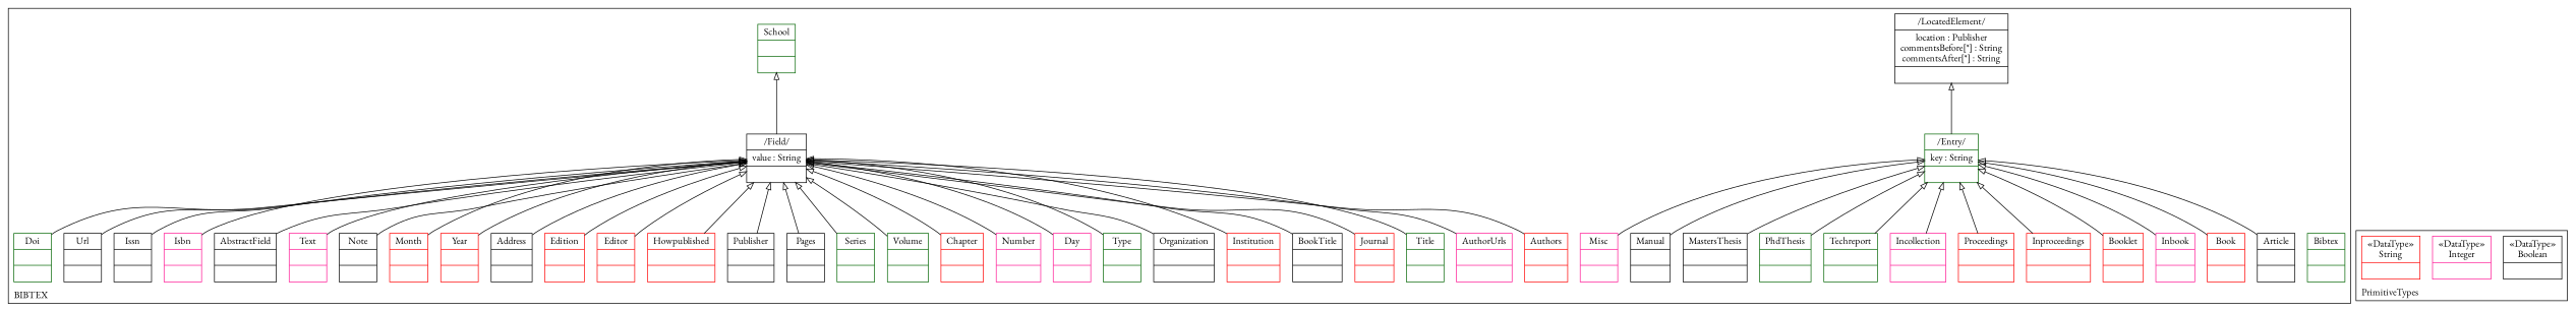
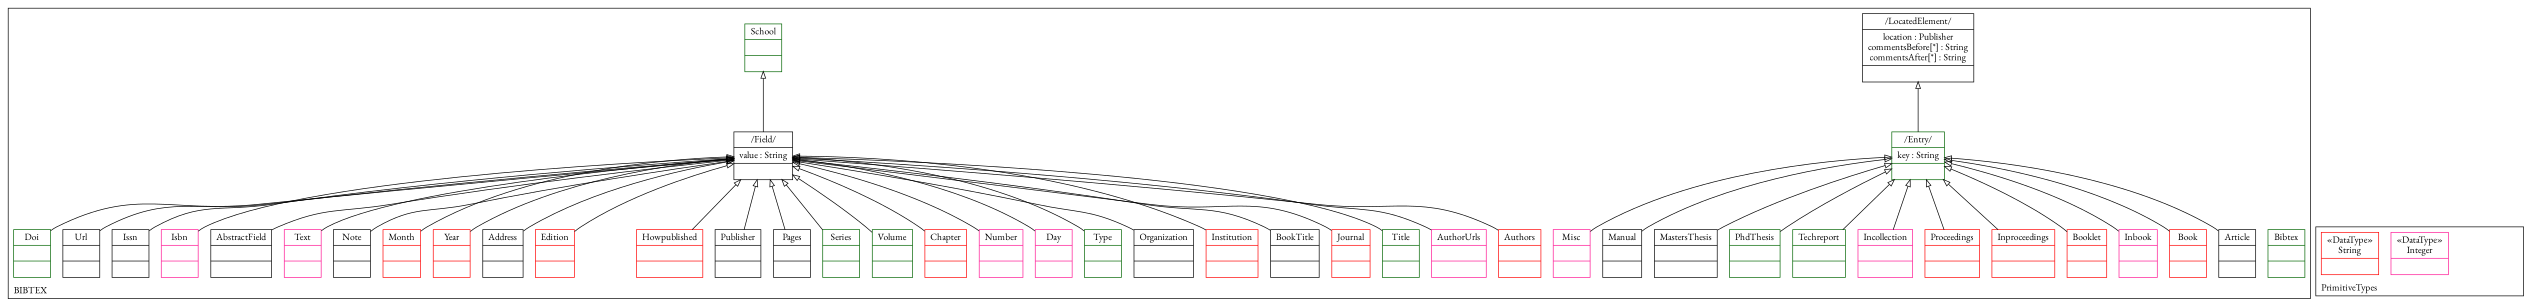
  digraph {
    compound=true
    fontname="EB Garamond"
    labeljust=l
    labelloc=t
    nodeSep=0.75
    rankdir=BT
    node [color=black fontname="EB Garamond" shape=record]
    edge [arrowhead=onormal constraint=true fontname="EB Garamond" group=Field minlen=2]
    n1 [label="{/LocatedElement/|location : Publisher\ncommentsBefore[*] : String\ncommentsAfter[*] : String| }"]
    n2 [color=darkgreen label="{Bibtex| | }"]
    n3 [color=darkgreen label="{/Entry/|key : String| }"]
    n4 [label="{Article| | }"]
    n5 [color=red label="{Book| | }"]
    n6 [color=deeppink label="{Inbook| | }"]
    n7 [color=red label="{Booklet| | }"]
    n8 [color=red label="{Inproceedings| | }"]
    n9 [color=red label="{Proceedings| | }"]
    n10 [color=deeppink label="{Incollection| | }"]
    n11 [color=darkgreen label="{Techreport| | }"]
    n12 [color=darkgreen label="{PhdThesis| | }"]
    n13 [label="{MastersThesis| | }"]
    n14 [label="{Manual| | }"]
    n15 [color=deeppink label="{Misc| | }"]
    n16 [label="{/Field/|value : String| }"]
    n17 [color=red label="{Authors| | }"]
    n18 [color=deeppink label="{AuthorUrls| | }"]
    n19 [color=darkgreen label="{Title| | }"]
    n20 [color=red label="{Journal| | }"]
    n21 [label="{BookTitle| | }"]
    n22 [color=red label="{Institution| | }"]
    n23 [label="{Organization| | }"]
    n24 [color=darkgreen label="{Type| | }"]
    n25 [color=deeppink label="{Day| | }"]
    n26 [color=deeppink label="{Number| | }"]
    n27 [color=red label="{Chapter| | }"]
    n28 [color=darkgreen label="{Volume| | }"]
    n29 [color=darkgreen label="{Series| | }"]
    n30 [label="{Pages| | }"]
    n31 [label="{Publisher| | }"]
    n32 [color=red label="{Howpublished| | }"]
    n33 [color=darkgreen label="{School| | }"]
-   n34 [color=red label="{Editor| | }"]
    n35 [color=red label="{Edition| | }"]
    n36 [label="{Address| | }"]
    n37 [color=red label="{Year| | }"]
    n38 [color=red label="{Month| | }"]
    n39 [label="{Note| | }"]
    n40 [color=deeppink label="{Text| | }"]
    n41 [label="{AbstractField| | }"]
    n42 [color=deeppink label="{Isbn| | }"]
    n43 [label="{Issn| | }"]
    n44 [label="{Url| | }"]
    n45 [color=darkgreen label="{Doi| | }"]
-   n46 [label="{&#171;DataType&#187;\nBoolean|}"]
    n47 [color=deeppink label="{&#171;DataType&#187;\nInteger|}"]
    n48 [color=red label="{&#171;DataType&#187;\nString|}"]
    subgraph cluster_1 {
      color=black
      label=BIBTEX
      n1
      n2
      n3
      n4
      n5
      n6
      n7
      n8
      n9
      n10
      n11
      n12
      n13
      n14
      n15
      n16
      n17
      n18
      n19
      n20
      n21
      n22
      n23
      n24
      n25
      n26
      n27
      n28
      n29
      n30
      n31
      n32
      n33
-     n34
      n35
      n36
      n37
      n38
      n39
      n40
      n41
      n42
      n43
      n44
      n45
    }
    subgraph cluster_2 {
      color=black
      label=PrimitiveTypes
-     n46
      n47
      n48
    }
    n3 -> n1 [group=LocatedElement]
    n4 -> n3 [group=Entry]
    n5 -> n3 [group=Entry]
    n6 -> n3 [group=Entry]
    n7 -> n3 [group=Entry]
    n8 -> n3 [group=Entry]
    n9 -> n3 [group=Entry]
    n10 -> n3 [group=Entry]
    n11 -> n3 [group=Entry]
    n12 -> n3 [group=Entry]
    n13 -> n3 [group=Entry]
    n14 -> n3 [group=Entry]
    n15 -> n3 [group=Entry]
    n16 -> n33
    n17 -> n16
    n18 -> n16
    n19 -> n16
    n20 -> n16
    n21 -> n16
    n22 -> n16
    n23 -> n16
    n24 -> n16
    n25 -> n16
    n26 -> n16
    n27 -> n16
    n28 -> n16
    n29 -> n16
    n30 -> n16
    n31 -> n16
    n32 -> n16
-   n34 -> n16
    n35 -> n16
    n36 -> n16
    n37 -> n16
    n38 -> n16
    n39 -> n16
    n40 -> n16
    n41 -> n16
    n42 -> n16
    n43 -> n16
    n44 -> n16
    n45 -> n16
  }
